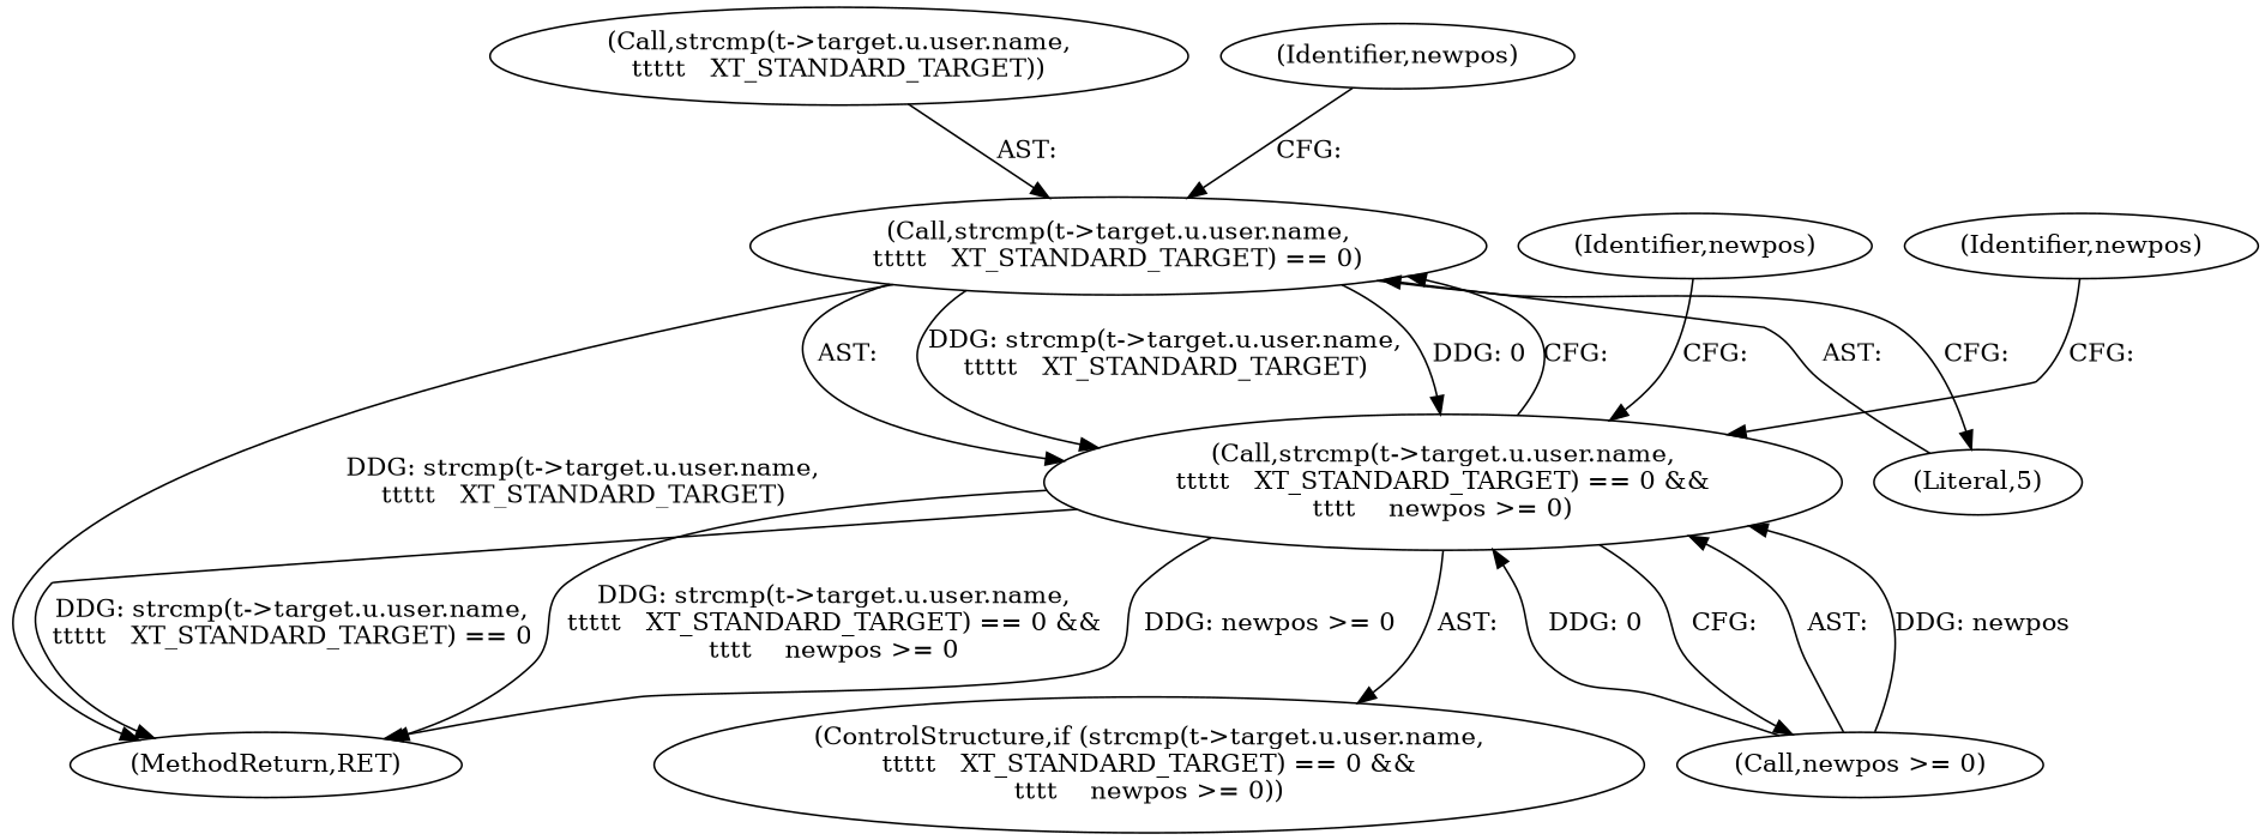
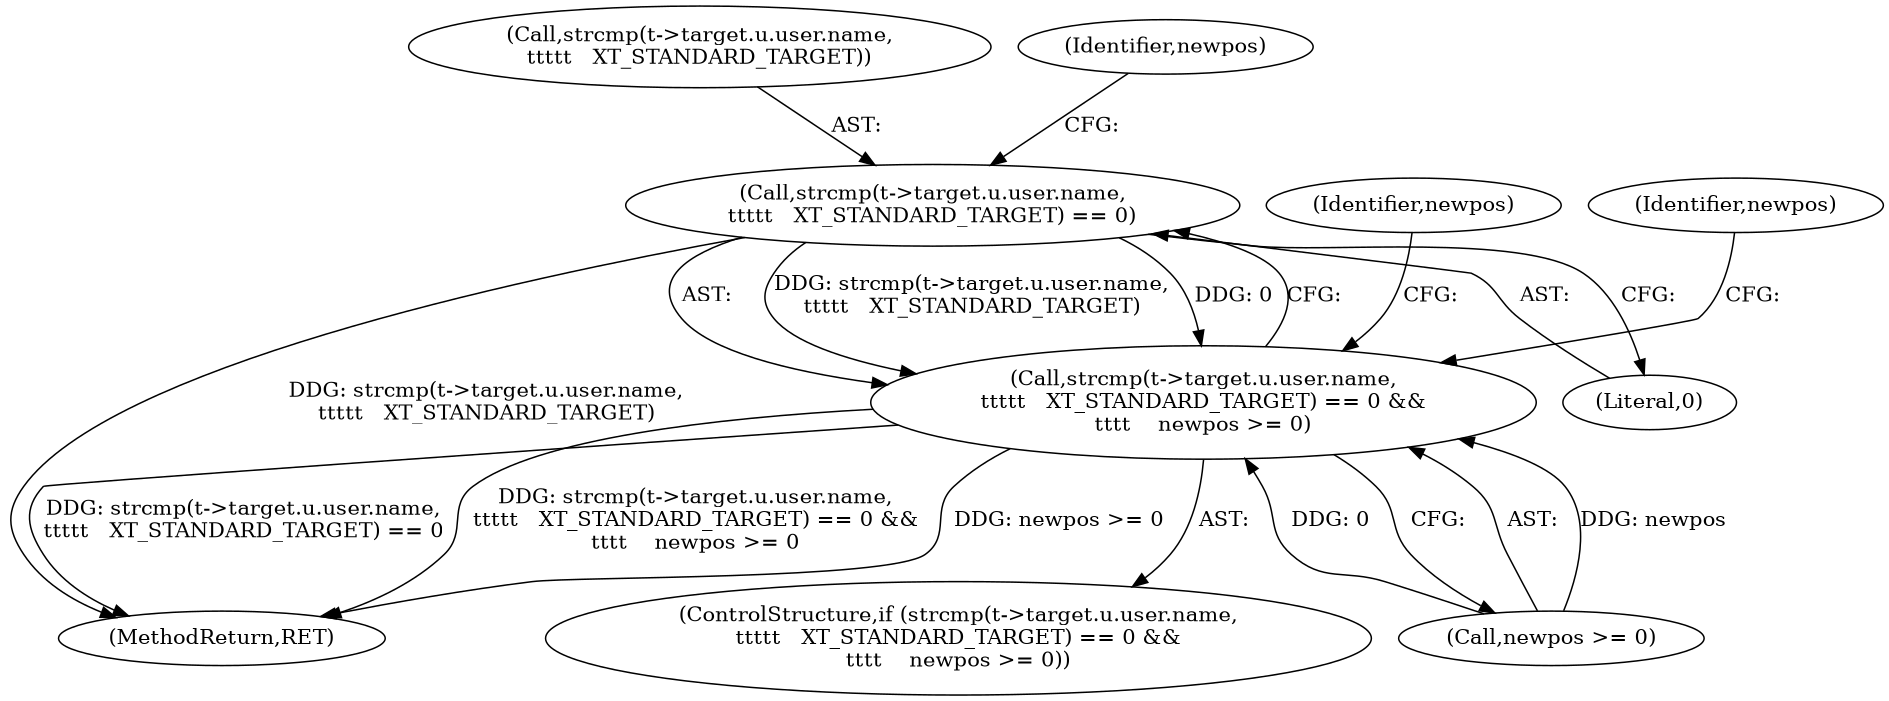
  digraph {
    n1 [label="(Call,strcmp(t->target.u.user.name,\n\t\t\t\t\t   XT_STANDARD_TARGET) == 0)"]
    n2 [label="(Call,strcmp(t->target.u.user.name,\n\t\t\t\t\t   XT_STANDARD_TARGET) == 0 &&\n\t\t\t\t    newpos >= 0)"]
    n3 [label="(MethodReturn,RET)"]
-   n4 [label="(Literal,5)"]
+   n4 [label="(Literal,0)"]
    n5 [label="(ControlStructure,if (strcmp(t->target.u.user.name,\n\t\t\t\t\t   XT_STANDARD_TARGET) == 0 &&\n\t\t\t\t    newpos >= 0))"]
    n6 [label="(Call,newpos >= 0)"]
    n7 [label="(Identifier,newpos)"]
    n8 [label="(Call,strcmp(t->target.u.user.name,\n\t\t\t\t\t   XT_STANDARD_TARGET))"]
    n9 [label="(Identifier,newpos)"]
    n10 [label="(Identifier,newpos)"]
    n1 -> n2 [label="AST: "]
    n1 -> n2 [label="DDG: strcmp(t->target.u.user.name,\n\t\t\t\t\t   XT_STANDARD_TARGET)"]
    n1 -> n2 [label="DDG: 0"]
    n1 -> n3 [label="DDG: strcmp(t->target.u.user.name,\n\t\t\t\t\t   XT_STANDARD_TARGET)"]
    n1 -> n4 [label="CFG: "]
    n2 -> n1 [label="CFG: "]
    n2 -> n3 [label="DDG: newpos >= 0"]
    n2 -> n3 [label="DDG: strcmp(t->target.u.user.name,\n\t\t\t\t\t   XT_STANDARD_TARGET) == 0"]
    n2 -> n3 [label="DDG: strcmp(t->target.u.user.name,\n\t\t\t\t\t   XT_STANDARD_TARGET) == 0 &&\n\t\t\t\t    newpos >= 0"]
    n2 -> n5 [label="AST: "]
    n2 -> n6 [label="CFG: "]
    n4 -> n1 [label="AST: "]
    n6 -> n2 [label="AST: "]
    n6 -> n2 [label="DDG: newpos"]
    n6 -> n2 [label="DDG: 0"]
    n7 -> n2 [label="CFG: "]
    n8 -> n1 [label="AST: "]
    n9 -> n2 [label="CFG: "]
    n10 -> n1 [label="CFG: "]
  }
